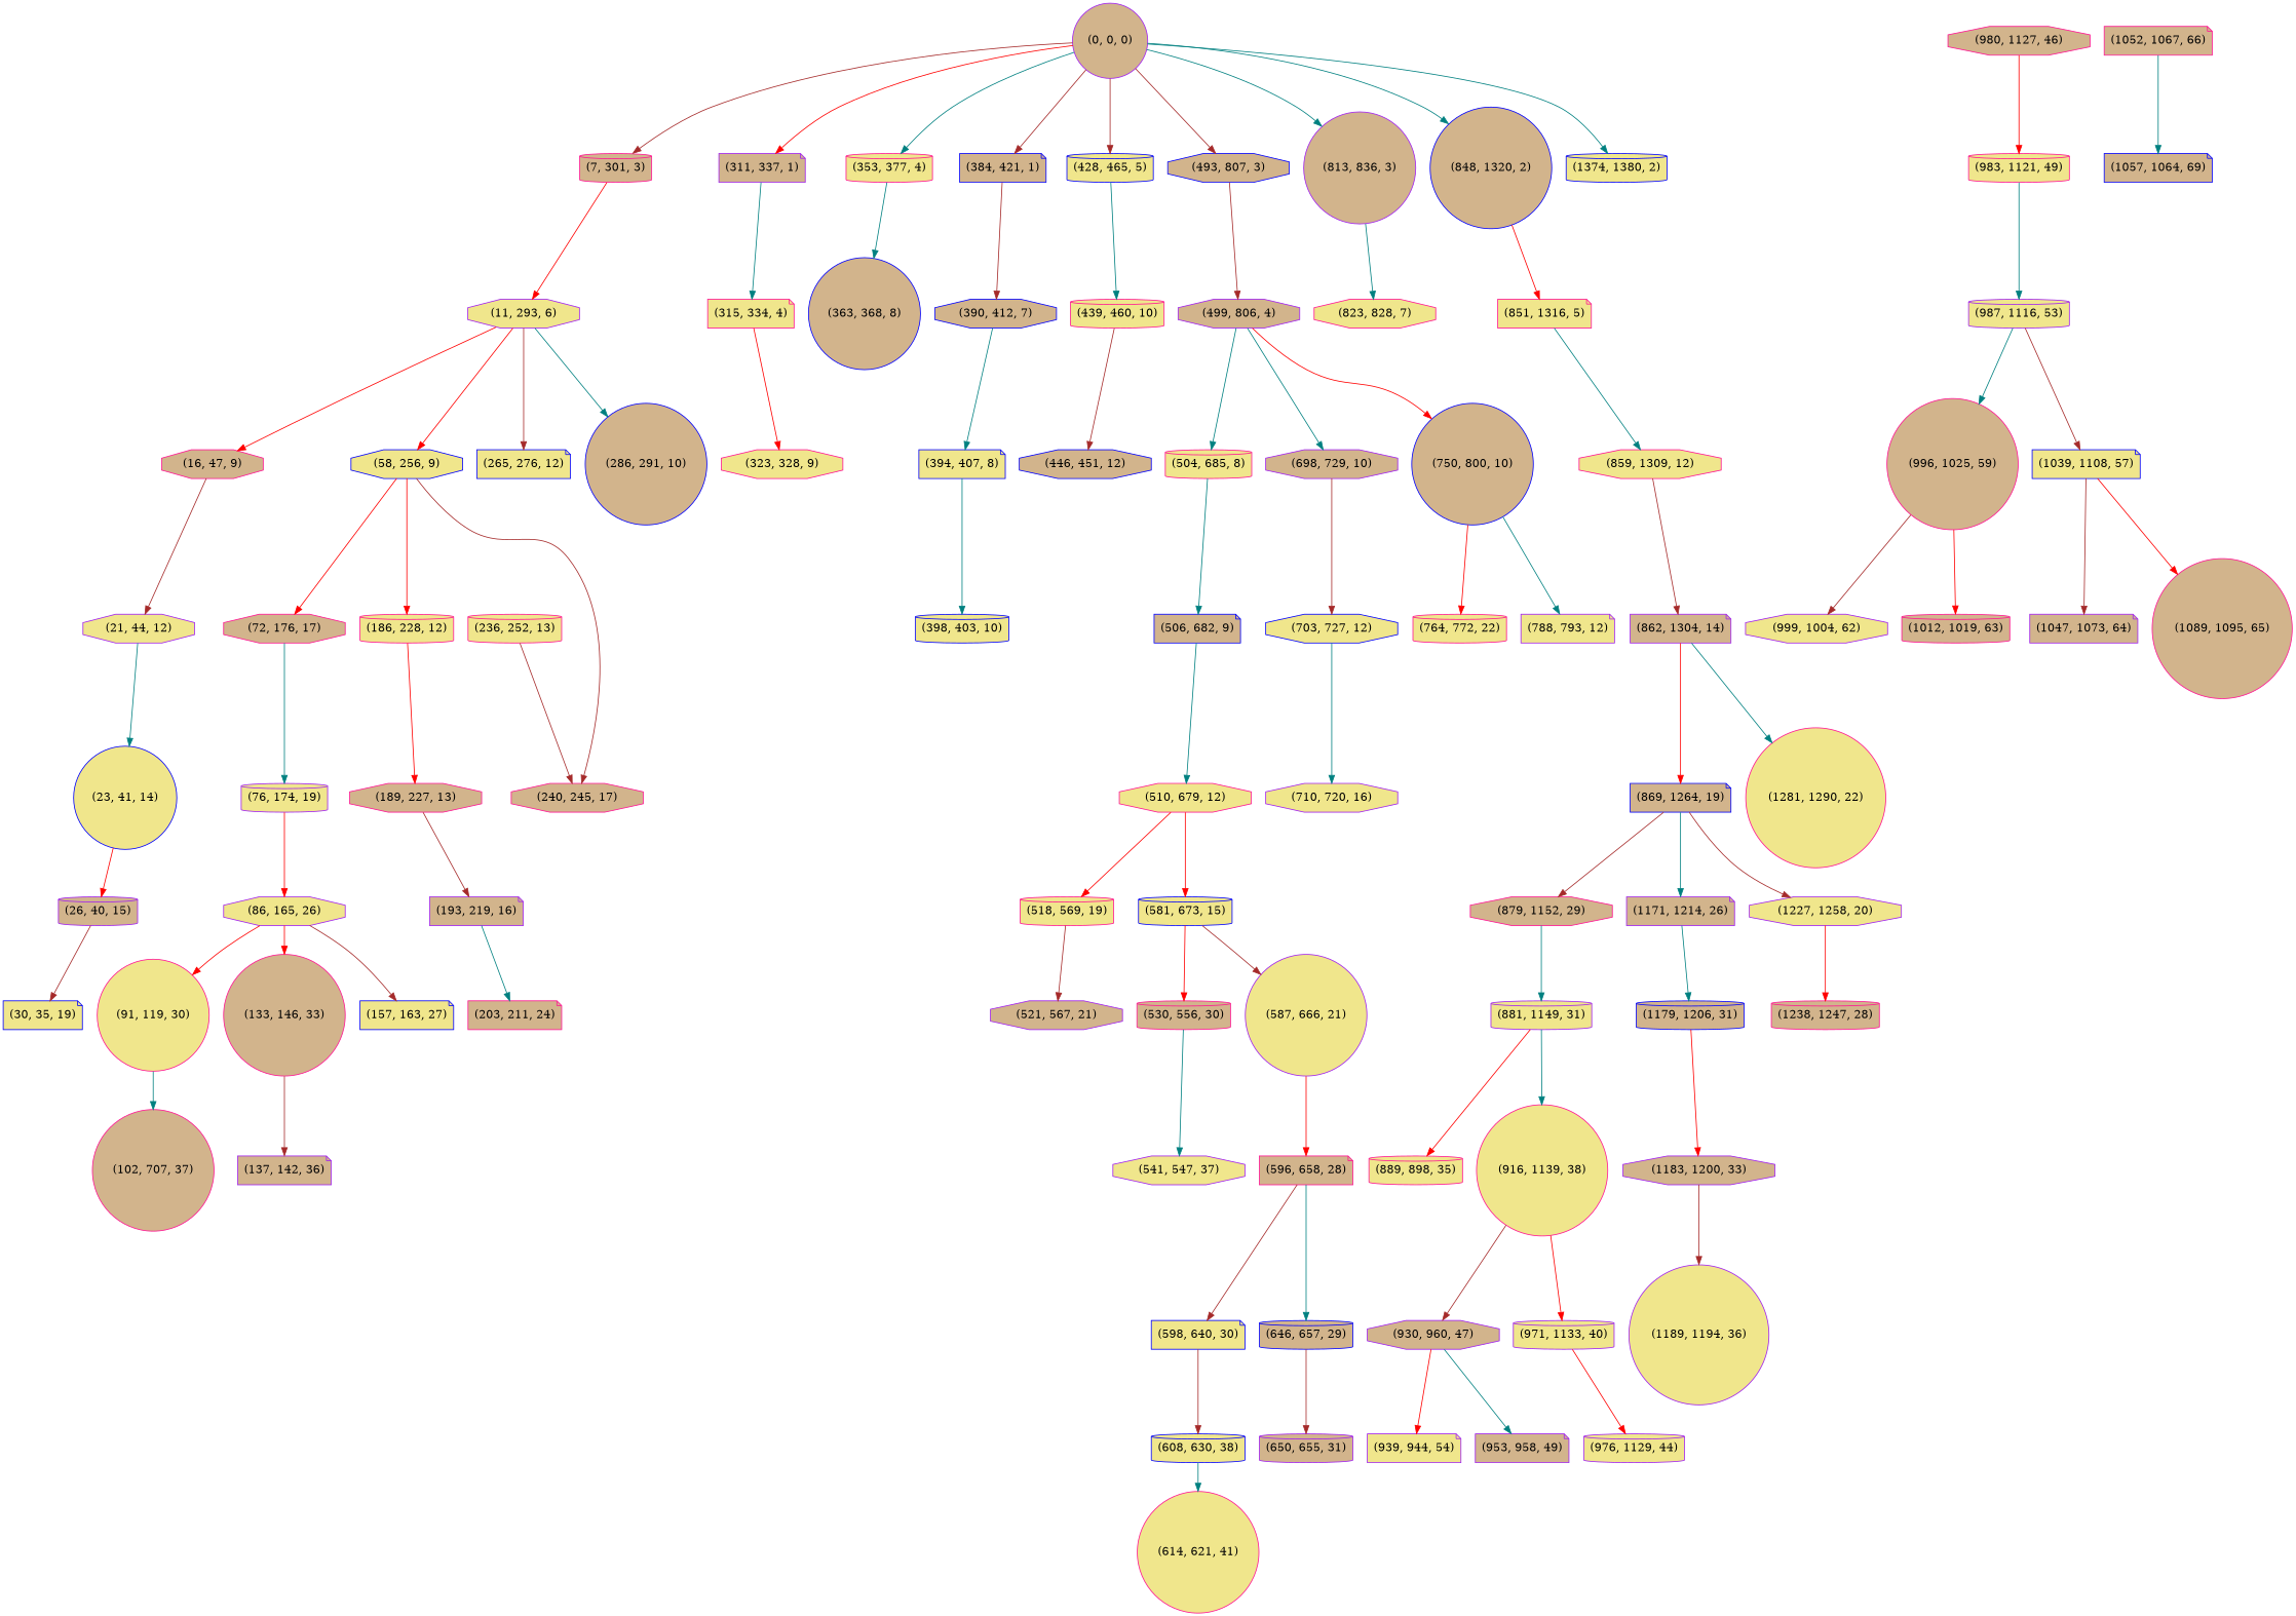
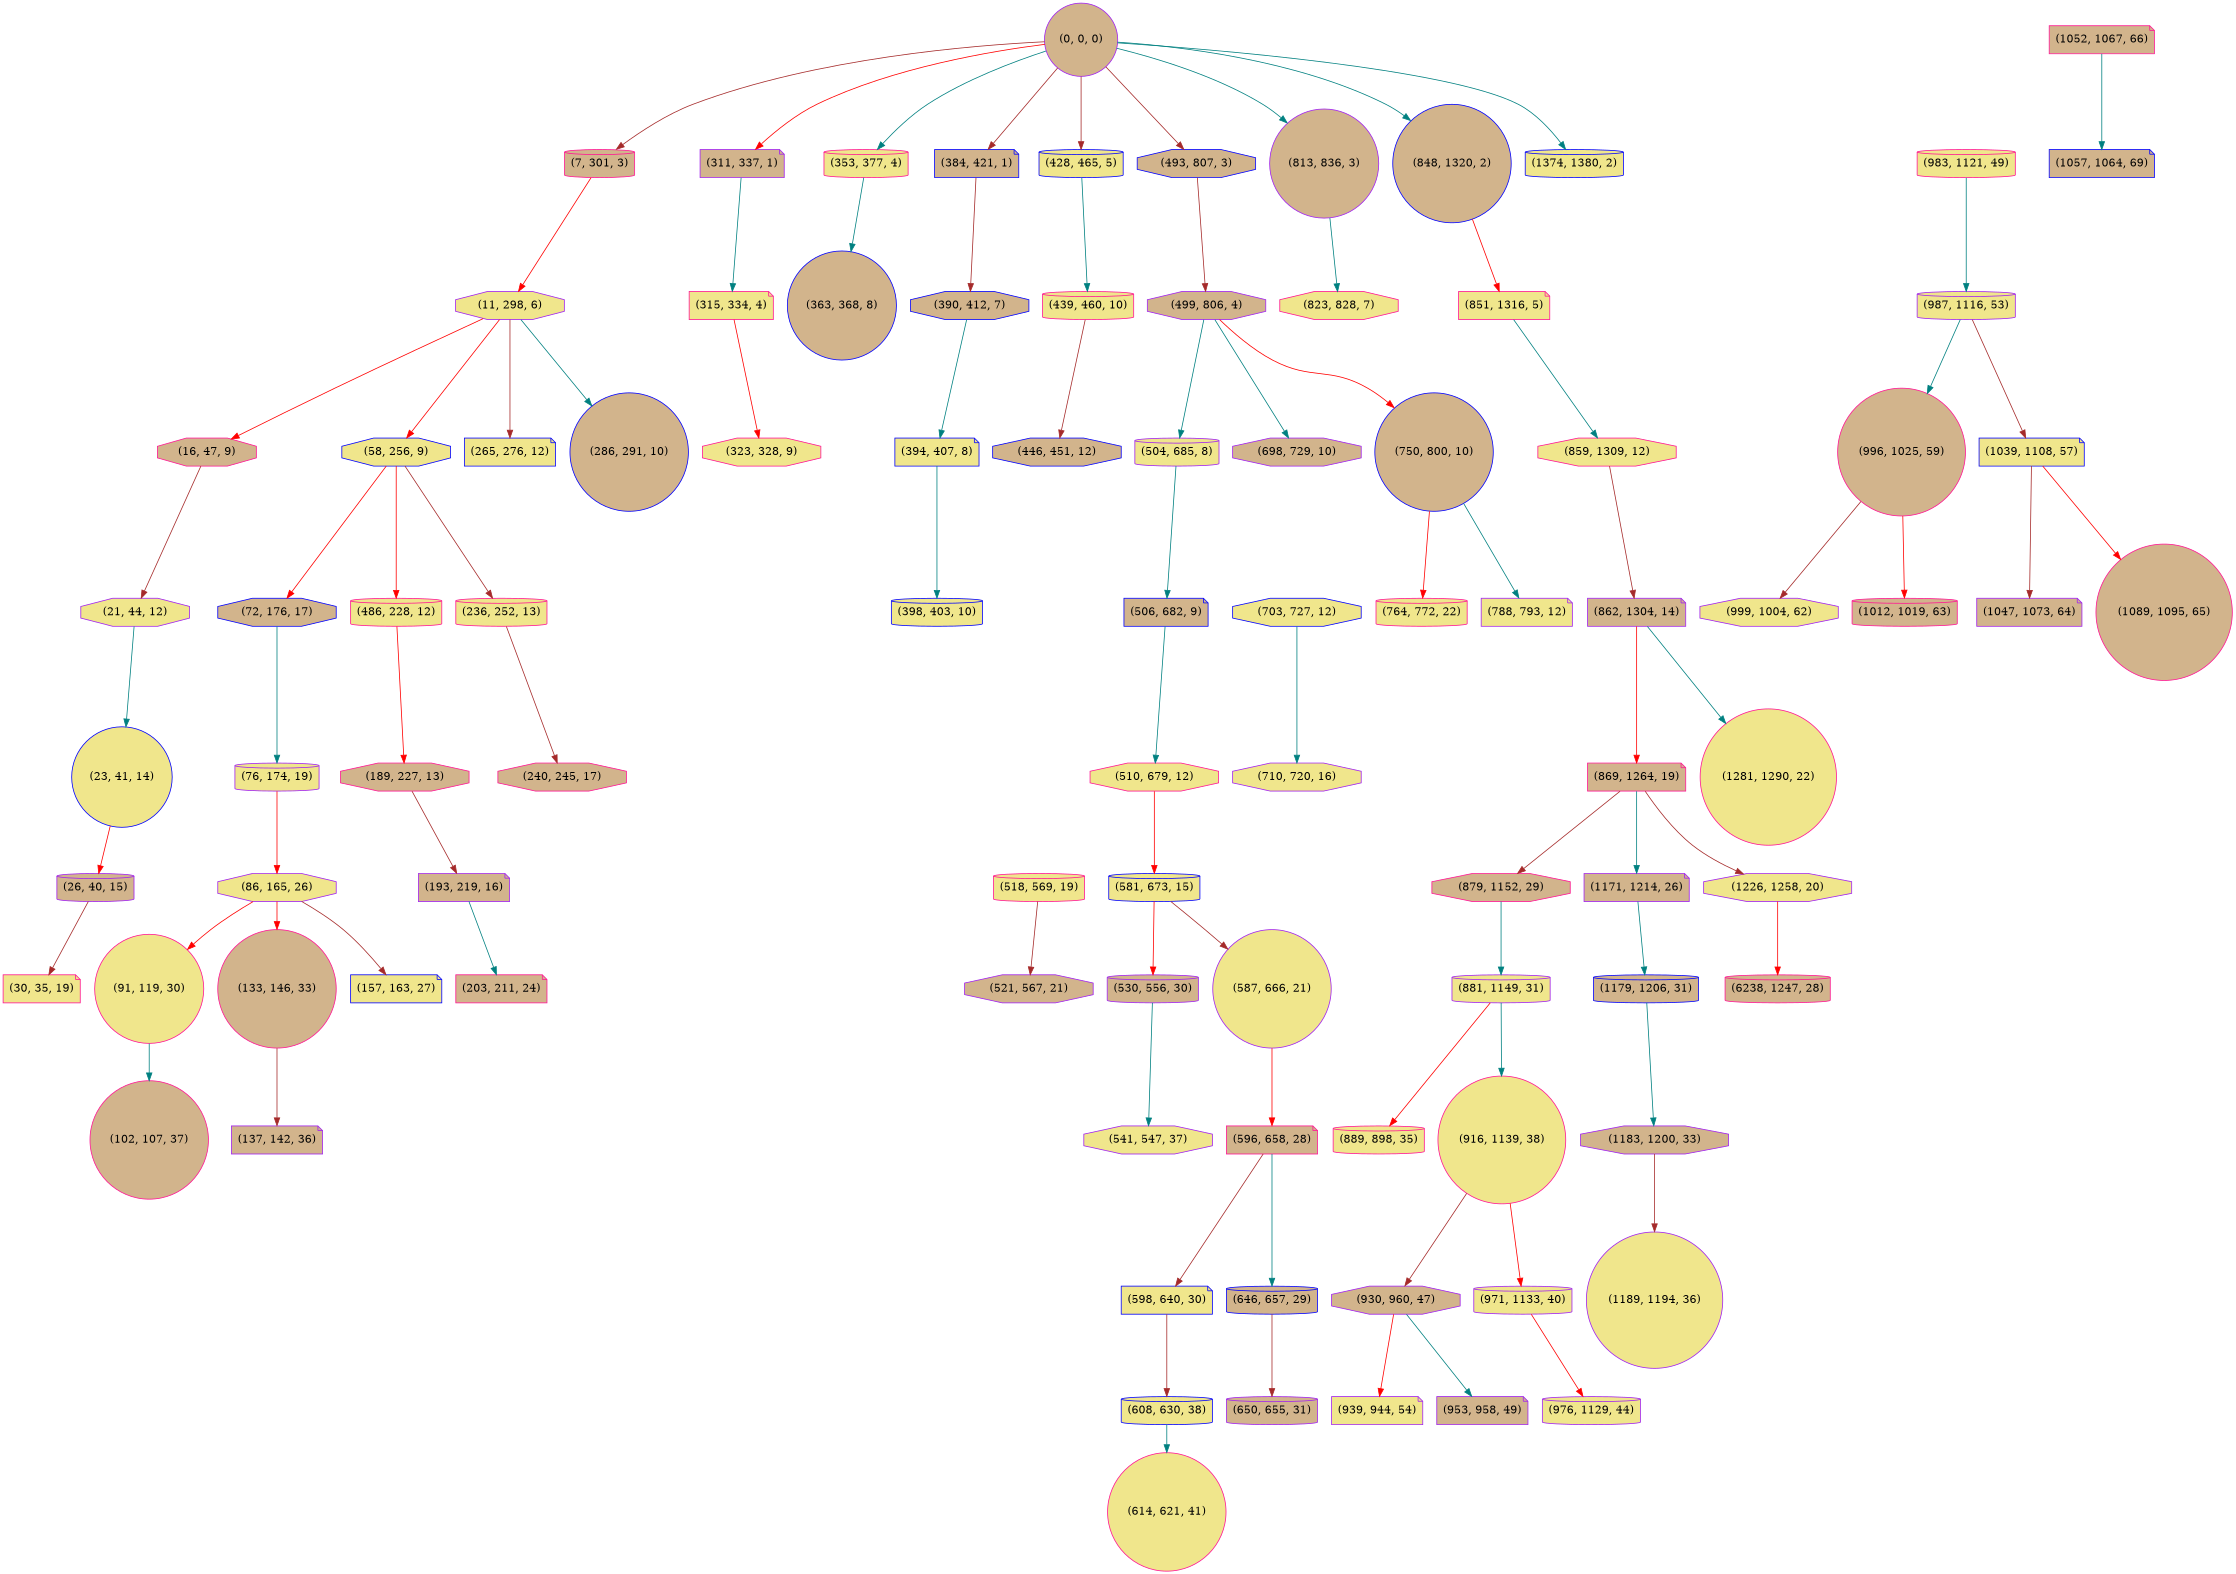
  digraph {
    node [color=deeppink fillcolor=khaki shape=cylinder style=filled]
    edge [color=teal]
    "(0, 0, 0)" [color=purple fillcolor=tan shape=circle]
    "(7, 301, 3)" [fillcolor=tan]
    "(311, 337, 1)" [color=purple fillcolor=tan shape=note]
    "(353, 377, 4)"
    "(384, 421, 1)" [color=blue fillcolor=tan shape=note]
    "(428, 465, 5)" [color=blue]
    "(493, 807, 3)" [color=blue fillcolor=tan shape=octagon]
    "(813, 836, 3)" [color=purple fillcolor=tan shape=circle]
    "(848, 1320, 2)" [color=blue fillcolor=tan shape=circle]
    "(1374, 1380, 2)" [color=blue]
-   "(11, 298, 6)" [color=purple shape=octagon label="(11, 293, 6)"]
+   "(11, 298, 6)" [color=purple shape=octagon]
    "(315, 334, 4)" [shape=note]
    "(363, 368, 8)" [color=blue fillcolor=tan shape=circle]
    "(390, 412, 7)" [color=blue fillcolor=tan shape=octagon]
    "(439, 460, 10)"
    "(499, 806, 4)" [color=purple fillcolor=tan shape=octagon]
    "(823, 828, 7)" [shape=octagon]
    "(851, 1316, 5)" [shape=note]
    "(16, 47, 9)" [fillcolor=tan shape=octagon]
    "(58, 256, 9)" [color=blue shape=octagon]
    "(265, 276, 12)" [color=blue shape=note]
    "(286, 291, 10)" [color=blue fillcolor=tan shape=circle]
    "(21, 44, 12)" [color=purple shape=octagon]
-   "(72, 176, 17)" [fillcolor=tan shape=octagon]
-   "(186, 228, 12)"
+   "(72, 176, 17)" [color=blue fillcolor=tan shape=octagon]
+   "(186, 228, 12)" [label="(486, 228, 12)"]
    "(236, 252, 13)"
    "(23, 41, 14)" [color=blue shape=circle]
    "(26, 40, 15)" [color=purple fillcolor=tan]
-   "(30, 35, 19)" [color=blue shape=note]
+   "(30, 35, 19)" [shape=note]
    "(76, 174, 19)" [color=purple]
    "(189, 227, 13)" [fillcolor=tan shape=octagon]
    "(240, 245, 17)" [fillcolor=tan shape=octagon]
    "(86, 165, 26)" [color=purple shape=octagon]
    "(91, 119, 30)" [shape=circle]
    "(133, 146, 33)" [fillcolor=tan shape=circle]
    "(157, 163, 27)" [color=blue shape=note]
-   "(102, 107, 37)" [fillcolor=tan shape=circle label="(102, 707, 37)"]
+   "(102, 107, 37)" [fillcolor=tan shape=circle]
    "(137, 142, 36)" [color=purple fillcolor=tan shape=note]
    "(193, 219, 16)" [color=purple fillcolor=tan shape=note]
    "(203, 211, 24)" [fillcolor=tan shape=note]
    "(323, 328, 9)" [shape=octagon]
    "(394, 407, 8)" [color=blue shape=note]
    "(398, 403, 10)" [color=blue]
    "(446, 451, 12)" [color=blue fillcolor=tan shape=octagon]
-   "(504, 685, 8)"
+   "(504, 685, 8)" [color=purple]
    "(698, 729, 10)" [color=purple fillcolor=tan shape=octagon]
    "(750, 800, 10)" [color=blue fillcolor=tan shape=circle]
    "(506, 682, 9)" [color=blue fillcolor=tan shape=note]
    "(703, 727, 12)" [color=blue shape=octagon]
    "(764, 772, 22)"
    "(788, 793, 12)" [color=purple shape=note]
    "(510, 679, 12)" [shape=octagon]
    "(518, 569, 19)"
    "(581, 673, 15)" [color=blue]
    "(521, 567, 21)" [color=purple fillcolor=tan shape=octagon]
-   "(530, 556, 30)" [fillcolor=tan]
+   "(530, 556, 30)" [color=purple fillcolor=tan]
    "(587, 666, 21)" [color=purple shape=circle]
    "(541, 547, 37)" [color=purple shape=octagon]
    "(596, 658, 28)" [fillcolor=tan shape=note]
    "(598, 640, 30)" [color=blue shape=note]
    "(646, 657, 29)" [color=blue fillcolor=tan]
    "(608, 630, 38)" [color=blue]
    "(650, 655, 31)" [color=purple fillcolor=tan]
    "(614, 621, 41)" [shape=circle]
    "(710, 720, 16)" [color=purple shape=octagon]
    "(859, 1309, 12)" [shape=octagon]
    "(862, 1304, 14)" [color=purple fillcolor=tan shape=note]
-   "(869, 1264, 19)" [color=blue fillcolor=tan shape=note]
+   "(869, 1264, 19)" [fillcolor=tan shape=note]
    "(1281, 1290, 22)" [shape=circle]
    "(879, 1152, 29)" [fillcolor=tan shape=octagon]
    "(1171, 1214, 26)" [color=purple fillcolor=tan shape=note]
-   "(1227, 1258, 20)" [color=purple shape=octagon]
+   "(1227, 1258, 20)" [color=purple shape=octagon label="(1226, 1258, 20)"]
    "(881, 1149, 31)" [color=purple]
    "(1179, 1206, 31)" [color=blue fillcolor=tan]
-   "(1238, 1247, 28)" [fillcolor=tan]
+   "(1238, 1247, 28)" [fillcolor=tan label="(6238, 1247, 28)"]
    "(889, 898, 35)"
    "(916, 1139, 38)" [shape=circle]
    "(930, 960, 47)" [color=purple fillcolor=tan shape=octagon]
    "(971, 1133, 40)" [color=purple]
    "(939, 944, 54)" [color=purple shape=note]
    "(953, 958, 49)" [color=purple fillcolor=tan shape=note]
    "(976, 1129, 44)" [color=purple]
-   "(980, 1127, 46)" [fillcolor=tan shape=octagon]
    "(983, 1121, 49)"
    "(987, 1116, 53)" [color=purple]
    "(996, 1025, 59)" [fillcolor=tan shape=circle]
    "(1039, 1108, 57)" [color=blue shape=note]
    "(999, 1004, 62)" [color=purple shape=octagon]
    "(1012, 1019, 63)" [fillcolor=tan]
    "(1047, 1073, 64)" [color=purple fillcolor=tan shape=note]
    "(1089, 1095, 65)" [fillcolor=tan shape=circle]
    "(1052, 1067, 66)" [fillcolor=tan shape=note]
    "(1057, 1064, 69)" [color=blue fillcolor=tan shape=note]
    "(1183, 1200, 33)" [color=purple fillcolor=tan shape=octagon]
    "(1189, 1194, 36)" [color=purple shape=circle]
    "(0, 0, 0)" -> "(7, 301, 3)" [color=brown]
    "(0, 0, 0)" -> "(311, 337, 1)" [color=red]
    "(0, 0, 0)" -> "(353, 377, 4)"
    "(0, 0, 0)" -> "(384, 421, 1)" [color=brown]
    "(0, 0, 0)" -> "(428, 465, 5)" [color=brown]
    "(0, 0, 0)" -> "(493, 807, 3)" [color=brown]
    "(0, 0, 0)" -> "(813, 836, 3)"
    "(0, 0, 0)" -> "(848, 1320, 2)"
    "(0, 0, 0)" -> "(1374, 1380, 2)"
    "(7, 301, 3)" -> "(11, 298, 6)" [color=red]
    "(311, 337, 1)" -> "(315, 334, 4)"
    "(353, 377, 4)" -> "(363, 368, 8)"
    "(384, 421, 1)" -> "(390, 412, 7)" [color=brown]
    "(428, 465, 5)" -> "(439, 460, 10)"
    "(493, 807, 3)" -> "(499, 806, 4)" [color=brown]
    "(813, 836, 3)" -> "(823, 828, 7)"
    "(848, 1320, 2)" -> "(851, 1316, 5)" [color=red]
    "(11, 298, 6)" -> "(16, 47, 9)" [color=red]
    "(11, 298, 6)" -> "(58, 256, 9)" [color=red]
    "(11, 298, 6)" -> "(265, 276, 12)" [color=brown]
    "(11, 298, 6)" -> "(286, 291, 10)"
    "(315, 334, 4)" -> "(323, 328, 9)" [color=red]
    "(390, 412, 7)" -> "(394, 407, 8)"
    "(439, 460, 10)" -> "(446, 451, 12)" [color=brown]
    "(499, 806, 4)" -> "(504, 685, 8)"
    "(499, 806, 4)" -> "(698, 729, 10)"
    "(499, 806, 4)" -> "(750, 800, 10)" [color=red]
    "(851, 1316, 5)" -> "(859, 1309, 12)"
    "(16, 47, 9)" -> "(21, 44, 12)" [color=brown]
    "(58, 256, 9)" -> "(72, 176, 17)" [color=red]
    "(58, 256, 9)" -> "(186, 228, 12)" [color=red]
-   "(58, 256, 9)" -> "(240, 245, 17)" [color=brown]
+   "(58, 256, 9)" -> "(236, 252, 13)" [color=brown]
    "(21, 44, 12)" -> "(23, 41, 14)"
    "(72, 176, 17)" -> "(76, 174, 19)"
    "(186, 228, 12)" -> "(189, 227, 13)" [color=red]
    "(236, 252, 13)" -> "(240, 245, 17)" [color=brown]
    "(23, 41, 14)" -> "(26, 40, 15)" [color=red]
    "(26, 40, 15)" -> "(30, 35, 19)" [color=brown]
    "(76, 174, 19)" -> "(86, 165, 26)" [color=red]
    "(189, 227, 13)" -> "(193, 219, 16)" [color=brown]
    "(86, 165, 26)" -> "(91, 119, 30)" [color=red]
    "(86, 165, 26)" -> "(133, 146, 33)" [color=red]
    "(86, 165, 26)" -> "(157, 163, 27)" [color=brown]
    "(91, 119, 30)" -> "(102, 107, 37)"
    "(133, 146, 33)" -> "(137, 142, 36)" [color=brown]
    "(193, 219, 16)" -> "(203, 211, 24)"
    "(394, 407, 8)" -> "(398, 403, 10)"
    "(504, 685, 8)" -> "(506, 682, 9)"
-   "(698, 729, 10)" -> "(703, 727, 12)" [color=brown]
    "(750, 800, 10)" -> "(764, 772, 22)" [color=red]
    "(750, 800, 10)" -> "(788, 793, 12)"
    "(506, 682, 9)" -> "(510, 679, 12)"
    "(703, 727, 12)" -> "(710, 720, 16)"
-   "(510, 679, 12)" -> "(518, 569, 19)" [color=red]
    "(510, 679, 12)" -> "(581, 673, 15)" [color=red]
    "(518, 569, 19)" -> "(521, 567, 21)" [color=brown]
    "(581, 673, 15)" -> "(530, 556, 30)" [color=red]
    "(581, 673, 15)" -> "(587, 666, 21)" [color=brown]
    "(530, 556, 30)" -> "(541, 547, 37)"
    "(587, 666, 21)" -> "(596, 658, 28)" [color=red]
    "(596, 658, 28)" -> "(598, 640, 30)" [color=brown]
    "(596, 658, 28)" -> "(646, 657, 29)"
    "(598, 640, 30)" -> "(608, 630, 38)" [color=brown]
    "(646, 657, 29)" -> "(650, 655, 31)" [color=brown]
    "(608, 630, 38)" -> "(614, 621, 41)"
    "(859, 1309, 12)" -> "(862, 1304, 14)" [color=brown]
    "(862, 1304, 14)" -> "(869, 1264, 19)" [color=red]
    "(862, 1304, 14)" -> "(1281, 1290, 22)"
    "(869, 1264, 19)" -> "(879, 1152, 29)" [color=brown]
    "(869, 1264, 19)" -> "(1171, 1214, 26)"
    "(869, 1264, 19)" -> "(1227, 1258, 20)" [color=brown]
    "(879, 1152, 29)" -> "(881, 1149, 31)"
    "(1171, 1214, 26)" -> "(1179, 1206, 31)"
    "(1227, 1258, 20)" -> "(1238, 1247, 28)" [color=red]
    "(881, 1149, 31)" -> "(889, 898, 35)" [color=red]
    "(881, 1149, 31)" -> "(916, 1139, 38)"
-   "(1179, 1206, 31)" -> "(1183, 1200, 33)" [color=red]
+   "(1179, 1206, 31)" -> "(1183, 1200, 33)"
    "(916, 1139, 38)" -> "(930, 960, 47)" [color=brown]
    "(916, 1139, 38)" -> "(971, 1133, 40)" [color=red]
    "(930, 960, 47)" -> "(939, 944, 54)" [color=red]
    "(930, 960, 47)" -> "(953, 958, 49)"
    "(971, 1133, 40)" -> "(976, 1129, 44)" [color=red]
-   "(980, 1127, 46)" -> "(983, 1121, 49)" [color=red]
    "(983, 1121, 49)" -> "(987, 1116, 53)"
    "(987, 1116, 53)" -> "(996, 1025, 59)"
    "(987, 1116, 53)" -> "(1039, 1108, 57)" [color=brown]
    "(996, 1025, 59)" -> "(999, 1004, 62)" [color=brown]
    "(996, 1025, 59)" -> "(1012, 1019, 63)" [color=red]
    "(1039, 1108, 57)" -> "(1047, 1073, 64)" [color=brown]
    "(1039, 1108, 57)" -> "(1089, 1095, 65)" [color=red]
    "(1052, 1067, 66)" -> "(1057, 1064, 69)"
    "(1183, 1200, 33)" -> "(1189, 1194, 36)" [color=brown]
  }
